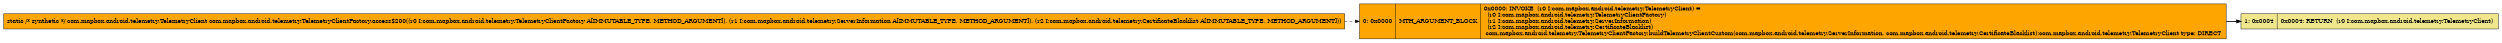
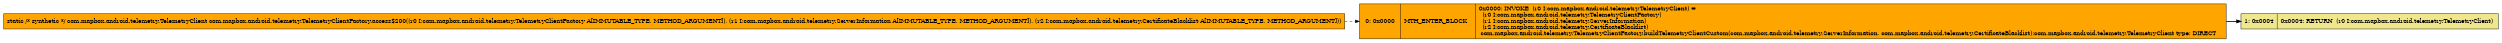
  digraph {
    rankdir=LR
    node [shape=record style=filled fillcolor=orange]
-   n1 [label="{0\:\ 0x0000|MTH_ARGUMENT_BLOCK\l|0x0000: INVOKE  (r0 I:com.mapbox.android.telemetry.TelemetryClient) = \l  (r0 I:com.mapbox.android.telemetry.TelemetryClientFactory)\l  (r1 I:com.mapbox.android.telemetry.ServerInformation)\l  (r2 I:com.mapbox.android.telemetry.CertificateBlacklist)\l com.mapbox.android.telemetry.TelemetryClientFactory.buildTelemetryClientCustom(com.mapbox.android.telemetry.ServerInformation, com.mapbox.android.telemetry.CertificateBlacklist):com.mapbox.android.telemetry.TelemetryClient type: DIRECT \l}"]
+   n1 [label="{0\:\ 0x0000|MTH_ENTER_BLOCK\l|0x0000: INVOKE  (r0 I:com.mapbox.android.telemetry.TelemetryClient) = \l  (r0 I:com.mapbox.android.telemetry.TelemetryClientFactory)\l  (r1 I:com.mapbox.android.telemetry.ServerInformation)\l  (r2 I:com.mapbox.android.telemetry.CertificateBlacklist)\l com.mapbox.android.telemetry.TelemetryClientFactory.buildTelemetryClientCustom(com.mapbox.android.telemetry.ServerInformation, com.mapbox.android.telemetry.CertificateBlacklist):com.mapbox.android.telemetry.TelemetryClient type: DIRECT \l}"]
    n2 [label="{1\:\ 0x0004|0x0004: RETURN  (r0 I:com.mapbox.android.telemetry.TelemetryClient) \l}" fillcolor=khaki]
    n3 [label="{static \/* synthetic *\/ com.mapbox.android.telemetry.TelemetryClient com.mapbox.android.telemetry.TelemetryClientFactory.access$200((r0 I:com.mapbox.android.telemetry.TelemetryClientFactory A[IMMUTABLE_TYPE, METHOD_ARGUMENT]), (r1 I:com.mapbox.android.telemetry.ServerInformation A[IMMUTABLE_TYPE, METHOD_ARGUMENT]), (r2 I:com.mapbox.android.telemetry.CertificateBlacklist A[IMMUTABLE_TYPE, METHOD_ARGUMENT])) }"]
    n1 -> n2 [style=bold]
    n3 -> n1 [style=dashed]
  }
